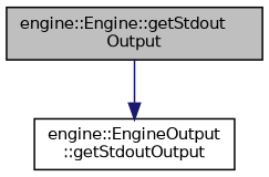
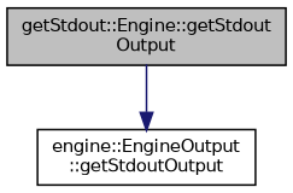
  digraph {
    rankdir=TB
    node [color=black fontname=Helvetica fontsize=10 shape=record style=filled]
-   n1 [fillcolor=grey75 fontcolor=black height=0.2 label="engine::Engine::getStdout\lOutput" width=0.4]
+   n1 [fillcolor=grey75 fontcolor=black height=0.2 label="getStdout::Engine::getStdout\lOutput" width=0.4]
    n2 [fillcolor=white height=0.2 label="engine::EngineOutput\l::getStdoutOutput" width=0.4]
    n1 -> n2 [color=midnightblue fontname=Helvetica fontsize=10 labelfontname=Helvetica labelfontsize=10 style=solid]
  }
